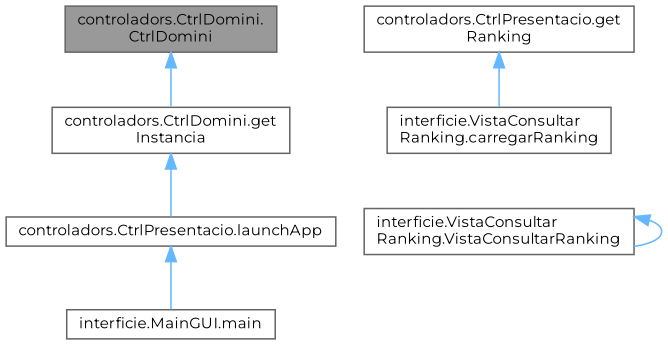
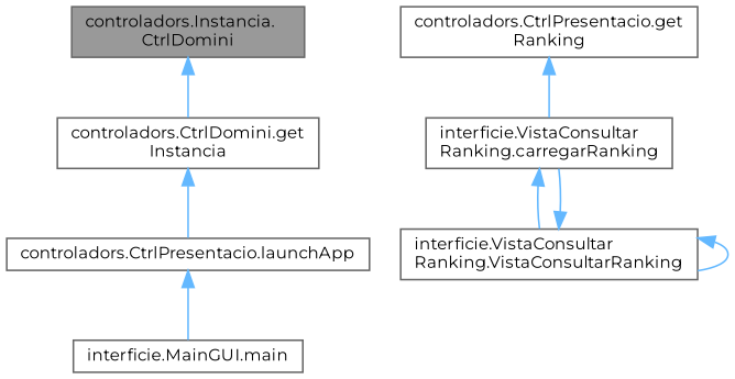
  digraph {
    fontname=Montserrat
    rankdir=TB
    node [color=grey40 fillcolor=white fontname=Montserrat fontsize=10 shape=box style=filled]
    edge [color=steelblue1 dir=back fontname=Montserrat fontsize=10 labelfontname=Helvetica labelfontsize=10 style=solid]
-   n1 [color=gray40 fillcolor=grey60 fontcolor=black height=0.2 label="controladors.CtrlDomini.\lCtrlDomini" width=0.4]
+   n1 [color=gray40 fillcolor=grey60 fontcolor=black height=0.2 label="controladors.Instancia.\lCtrlDomini" width=0.4]
    n2 [height=0.2 label="controladors.CtrlDomini.get\lInstancia" width=0.4]
    n3 [height=0.2 label="controladors.CtrlPresentacio.launchApp" width=0.4]
    n4 [height=0.2 label="controladors.CtrlPresentacio.get\lRanking" width=0.4]
    n5 [height=0.2 label="interficie.VistaConsultar\lRanking.carregarRanking" width=0.4]
    n6 [height=0.2 label="interficie.MainGUI.main" width=0.4]
    n7 [height=0.2 label="interficie.VistaConsultar\lRanking.VistaConsultarRanking" width=0.4]
    n1 -> n2
    n2 -> n3
    n3 -> n6
    n4 -> n5
+   n5 -> n7
+   n7 -> n5
    n7 -> n7
  }
